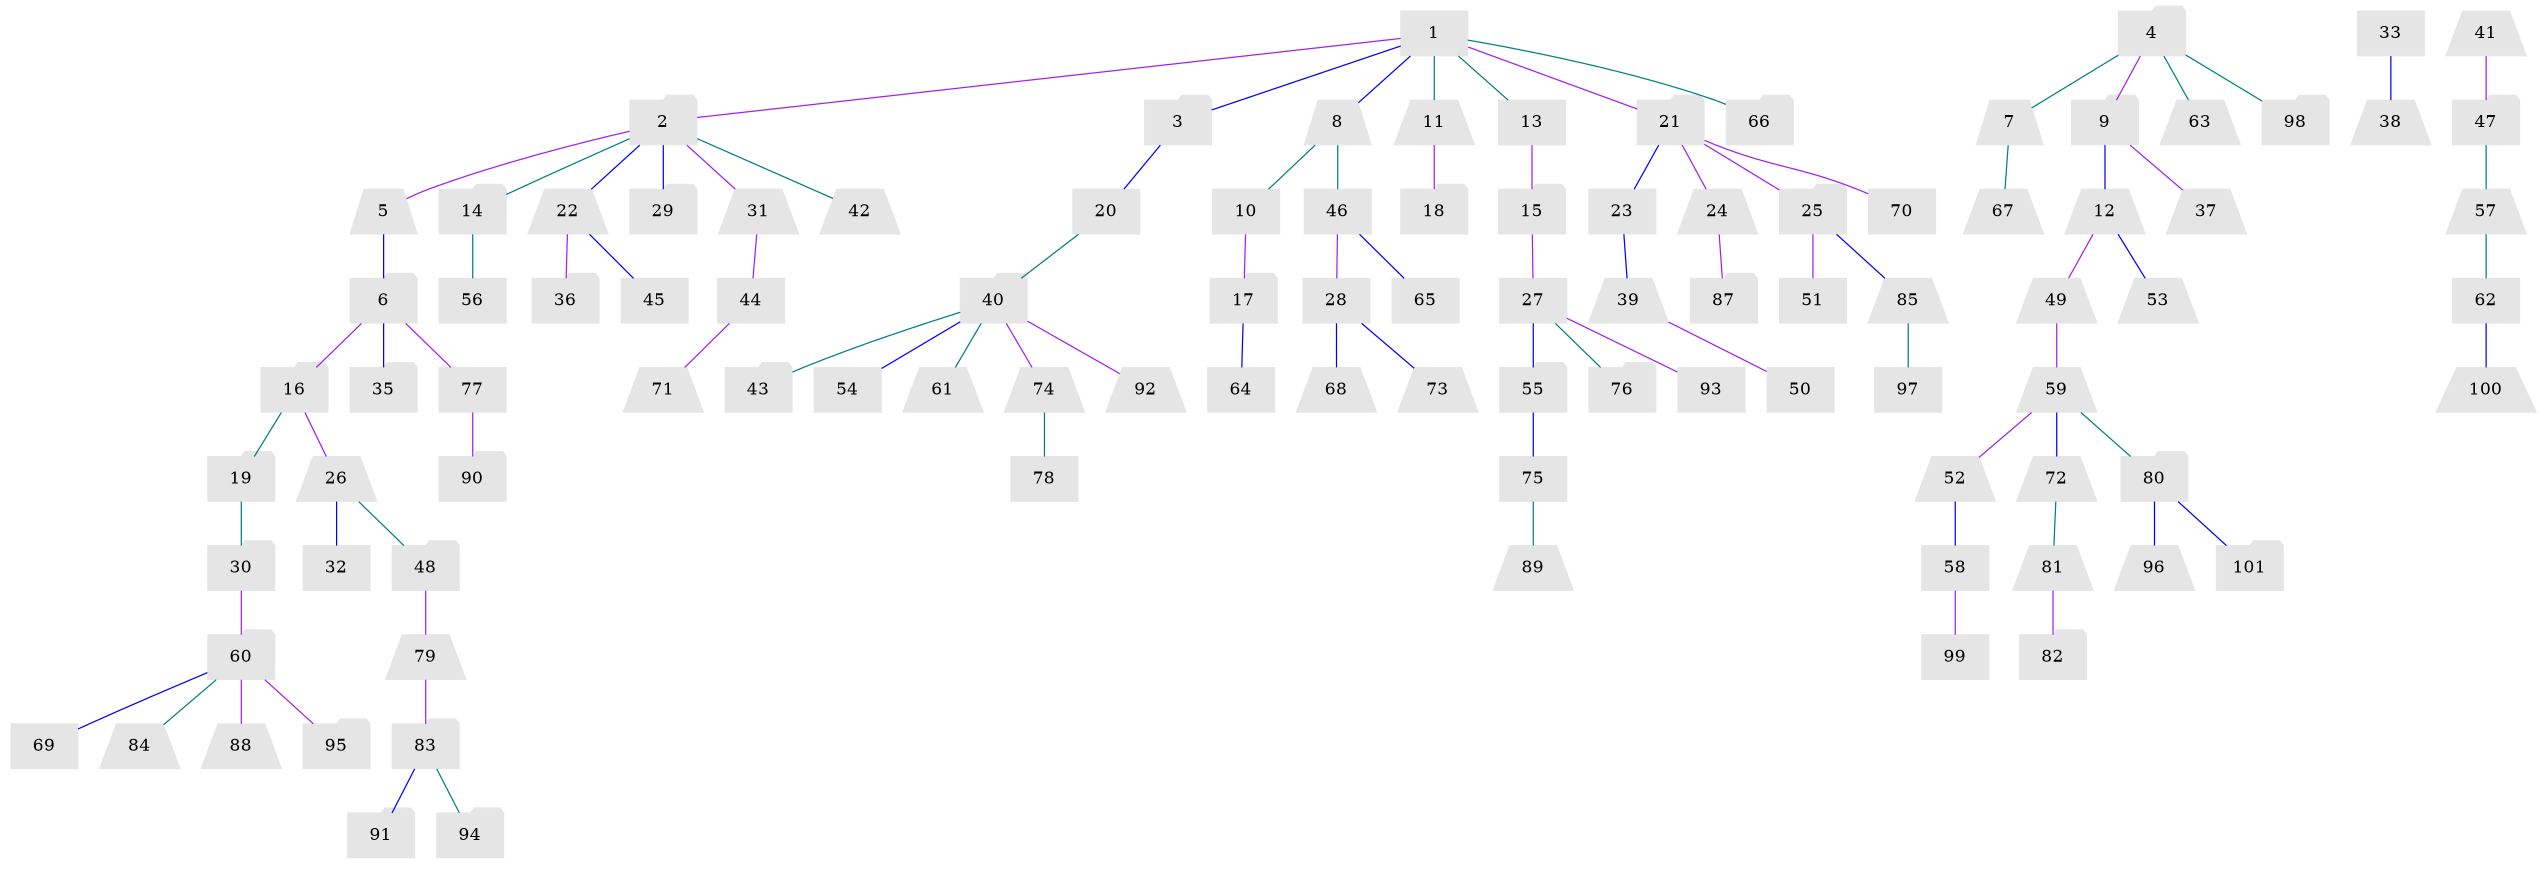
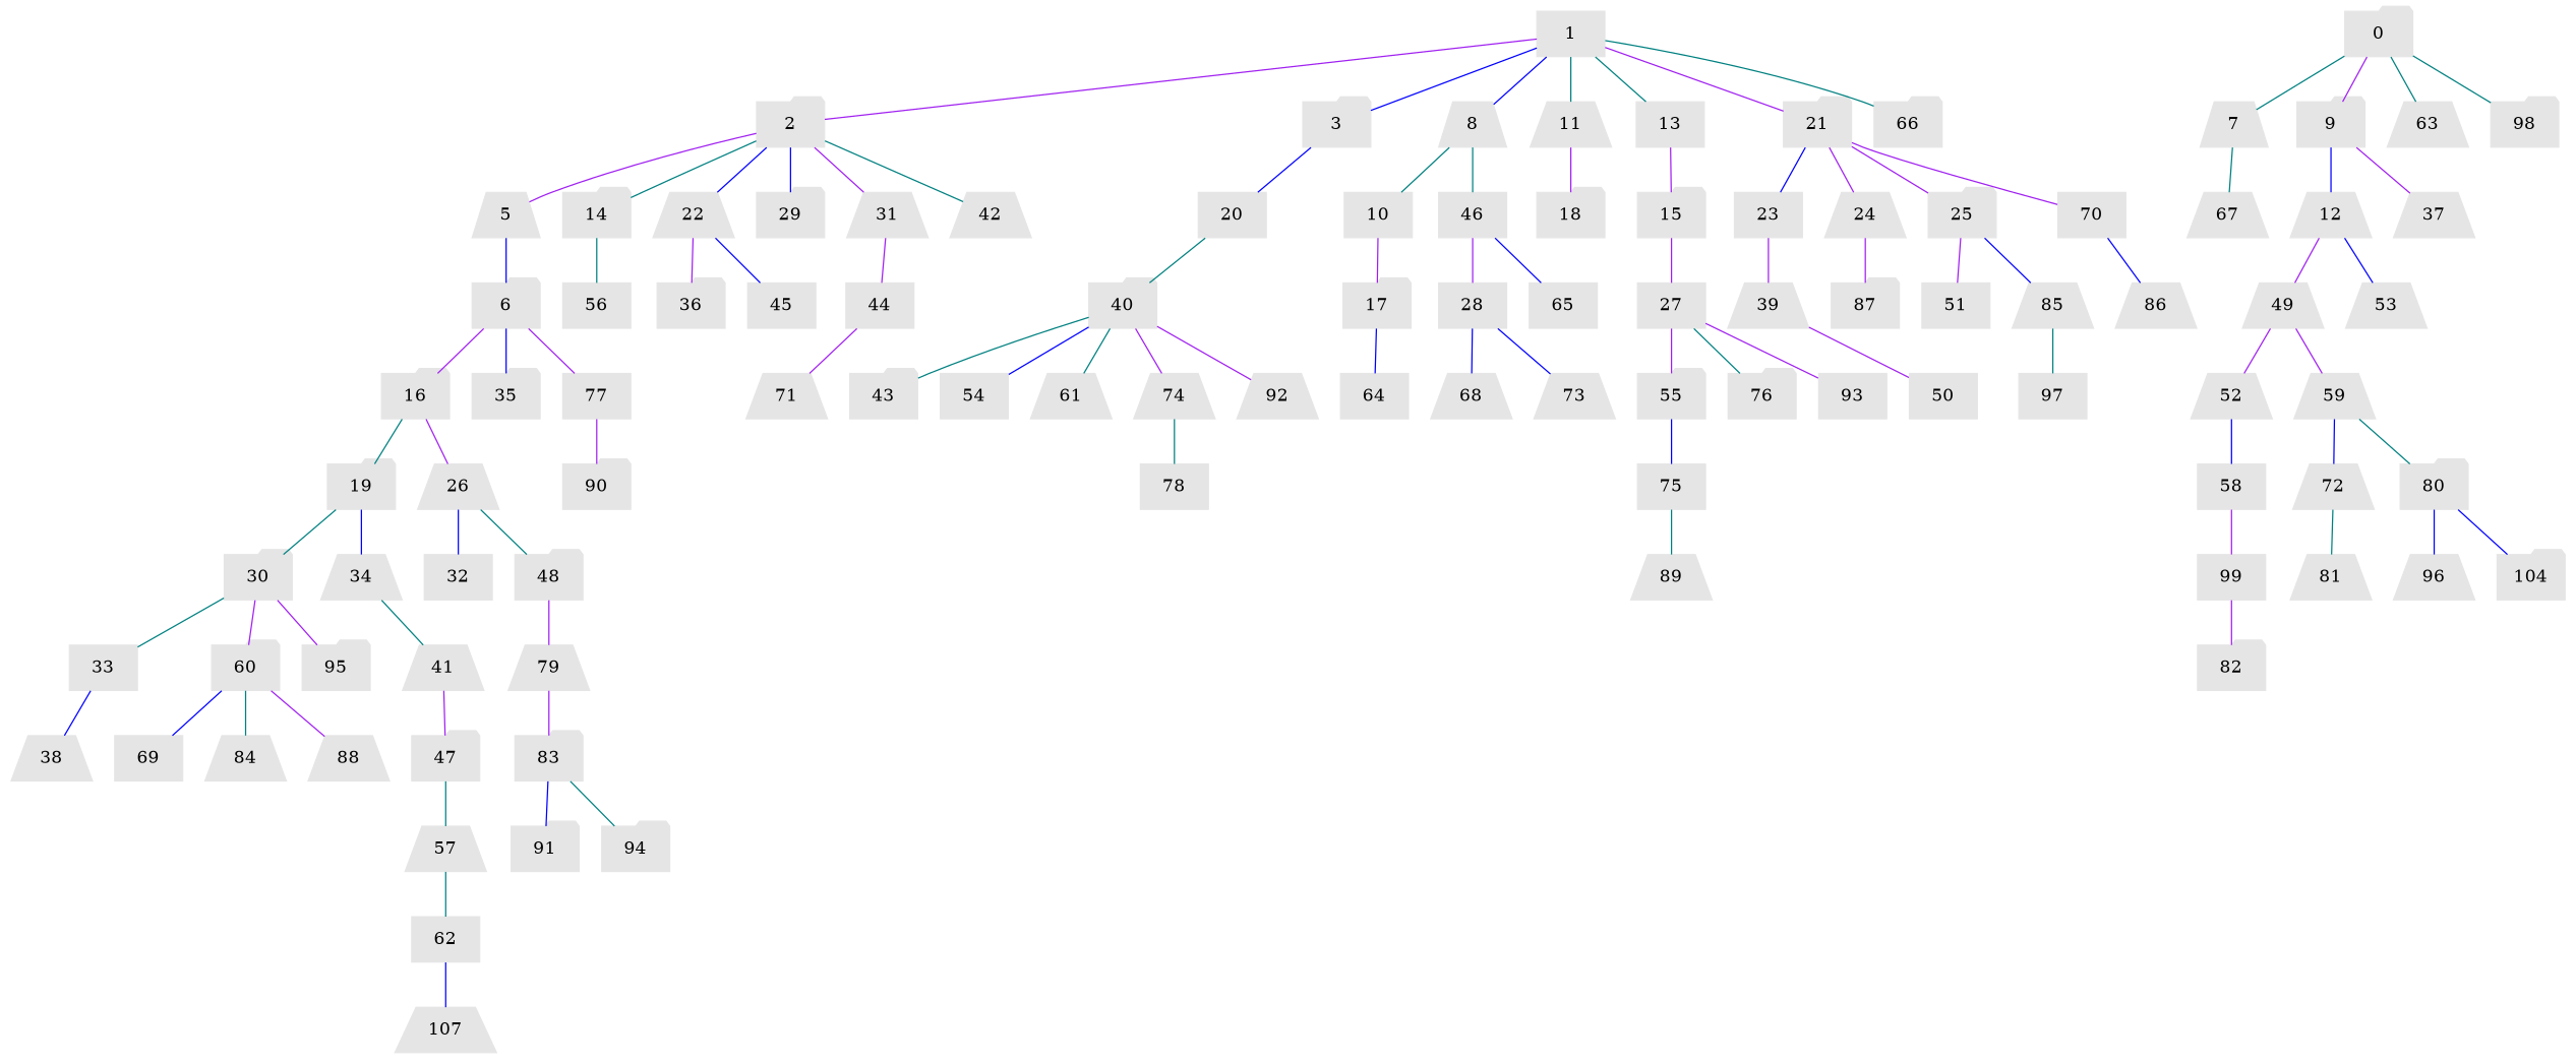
  graph {
    node [color=gray90 shape=trapezium style=filled]
    edge [color=purple weight=1.0]
    1 [shape=box]
    2 [shape=folder]
    3 [shape=folder]
    8
    11
    13 [shape=box]
    21 [shape=folder]
    66 [shape=folder]
    5
    14 [shape=folder]
    22
    29 [shape=folder]
    31
    42
    20 [shape=box]
    10 [shape=box]
    46 [shape=box]
    18 [shape=folder]
    15 [shape=folder]
    23 [shape=box]
    24
    25 [shape=folder]
    70 [shape=box]
    6 [shape=folder]
    56 [shape=box]
    36 [shape=folder]
    45 [shape=box]
    44 [shape=box]
-   4 [shape=folder]
+   4 [shape=folder label=0]
    7
    9 [shape=folder]
    63
    98 [shape=folder]
    40 [shape=folder]
    67
    12
    37
    16 [shape=folder]
    35 [shape=folder]
    77 [shape=box]
    19 [shape=folder]
    26
    90 [shape=folder]
    17 [shape=folder]
    28 [shape=box]
    65 [shape=box]
    49
    53
    64 [shape=box]
    52
    59
    27 [shape=box]
    55 [shape=folder]
    76 [shape=folder]
    93 [shape=box]
    30 [shape=folder]
+   34
    32 [shape=box]
    48 [shape=folder]
    68
    73
    33 [shape=box]
    60 [shape=folder]
    41
    43 [shape=folder]
    54 [shape=box]
    61
    74
    92
    39
    87 [shape=folder]
    51 [shape=box]
    85
+   86
    50 [shape=box]
    97 [shape=box]
    79
    75 [shape=box]
    38
    69 [shape=box]
    84
    88
    95 [shape=folder]
    71
    47 [shape=folder]
    78 [shape=box]
    57
    62 [shape=box]
    83 [shape=folder]
    58 [shape=box]
    72
    80 [shape=folder]
    99 [shape=box]
    89
-   100
+   100 [label=107]
    81
    96
-   101 [shape=folder]
+   101 [shape=folder label=104]
    82 [shape=folder]
    91 [shape=folder]
    94 [shape=folder]
    1 -- 2
    1 -- 3 [color=blue]
    1 -- 8 [color=blue]
    1 -- 11 [color=teal]
    1 -- 13 [color=teal]
    1 -- 21
    1 -- 66 [color=teal]
    2 -- 5
    2 -- 14 [color=teal]
    2 -- 22 [color=blue]
    2 -- 29 [color=blue]
    2 -- 31
    2 -- 42 [color=teal]
    3 -- 20 [color=blue]
    8 -- 10 [color=teal]
    8 -- 46 [color=teal]
    11 -- 18
    13 -- 15
    21 -- 23 [color=blue]
    21 -- 24
    21 -- 25
    21 -- 70
    5 -- 6 [color=blue]
    14 -- 56 [color=teal]
    22 -- 36
    22 -- 45 [color=blue]
    31 -- 44
    20 -- 40 [color=teal]
    10 -- 17
    46 -- 28
    46 -- 65 [color=blue]
    15 -- 27
-   23 -- 39 [color=blue]
+   23 -- 39
    24 -- 87
    25 -- 51
    25 -- 85 [color=blue]
+   70 -- 86 [color=blue]
    6 -- 16
    6 -- 35 [color=blue]
    6 -- 77
    44 -- 71
    4 -- 7 [color=teal]
    4 -- 9
    4 -- 63 [color=teal]
    4 -- 98 [color=teal]
    7 -- 67 [color=teal]
    9 -- 12 [color=blue]
    9 -- 37
    40 -- 43 [color=teal]
    40 -- 54 [color=blue]
    40 -- 61 [color=teal]
    40 -- 74
    40 -- 92
    12 -- 49
    12 -- 53 [color=blue]
    16 -- 19 [color=teal]
    16 -- 26
    77 -- 90
    19 -- 30 [color=teal]
+   19 -- 34 [color=blue]
    26 -- 32 [color=blue]
    26 -- 48 [color=teal]
    17 -- 64 [color=blue]
    28 -- 68 [color=blue]
    28 -- 73 [color=blue]
-   59 -- 52
+   49 -- 52
    49 -- 59
    52 -- 58 [color=blue]
    59 -- 72 [color=blue]
    59 -- 80 [color=teal]
-   27 -- 55 [color=blue]
+   27 -- 55
    27 -- 76 [color=teal]
    27 -- 93
    55 -- 75 [color=blue]
+   30 -- 33 [color=teal]
    30 -- 60
+   34 -- 41 [color=teal]
    48 -- 79
    33 -- 38 [color=blue]
    60 -- 69 [color=blue]
    60 -- 84 [color=teal]
    60 -- 88
-   60 -- 95
+   30 -- 95
    41 -- 47
    74 -- 78 [color=teal]
    39 -- 50
    85 -- 97 [color=teal]
    79 -- 83
    75 -- 89 [color=teal]
    47 -- 57 [color=teal]
    57 -- 62 [color=teal]
    62 -- 100 [color=blue]
    83 -- 91 [color=blue]
    83 -- 94 [color=teal]
    58 -- 99
    72 -- 81 [color=teal]
    80 -- 96 [color=blue]
    80 -- 101 [color=blue]
-   81 -- 82
+   99 -- 82
  }
